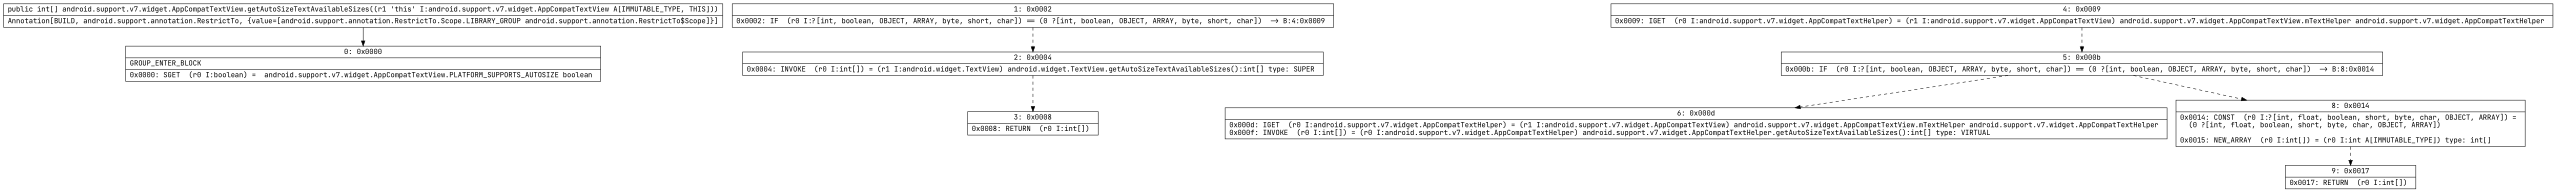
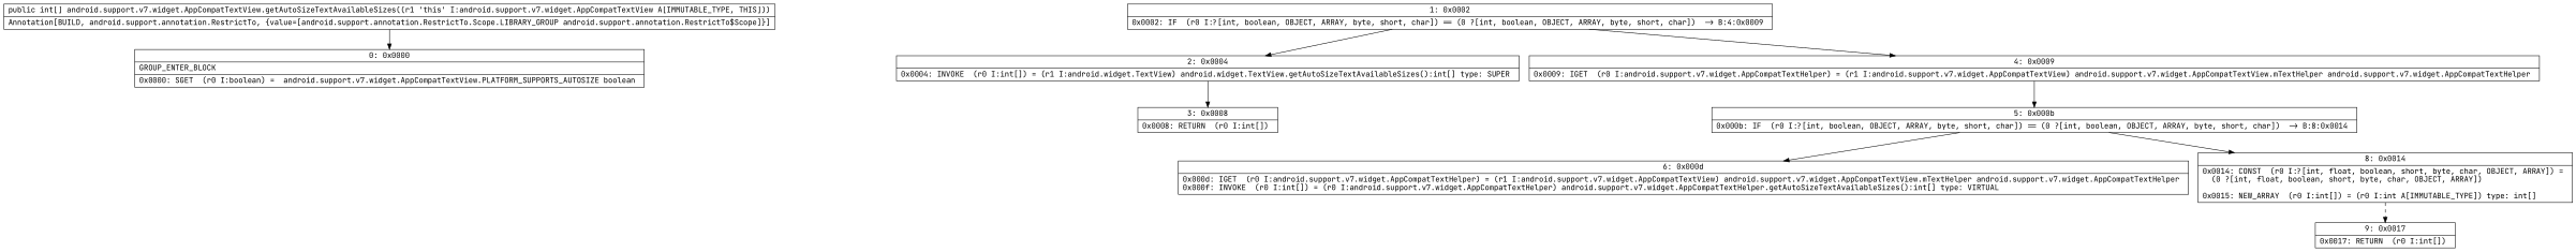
  digraph {
    fontname="JetBrains Mono"
    node [fontname="JetBrains Mono" shape=record]
    edge [fontname="JetBrains Mono"]
    n1 [label="{0\:\ 0x0000|GROUP_ENTER_BLOCK\l|0x0000: SGET  (r0 I:boolean) =  android.support.v7.widget.AppCompatTextView.PLATFORM_SUPPORTS_AUTOSIZE boolean \l}"]
    n2 [label="{1\:\ 0x0002|0x0002: IF  (r0 I:?[int, boolean, OBJECT, ARRAY, byte, short, char]) == (0 ?[int, boolean, OBJECT, ARRAY, byte, short, char])  \-\> B:4:0x0009 \l}"]
    n3 [label="{2\:\ 0x0004|0x0004: INVOKE  (r0 I:int[]) = (r1 I:android.widget.TextView) android.widget.TextView.getAutoSizeTextAvailableSizes():int[] type: SUPER \l}"]
    n4 [label="{4\:\ 0x0009|0x0009: IGET  (r0 I:android.support.v7.widget.AppCompatTextHelper) = (r1 I:android.support.v7.widget.AppCompatTextView) android.support.v7.widget.AppCompatTextView.mTextHelper android.support.v7.widget.AppCompatTextHelper \l}"]
    n5 [label="{3\:\ 0x0008|0x0008: RETURN  (r0 I:int[]) \l}"]
    n6 [label="{5\:\ 0x000b|0x000b: IF  (r0 I:?[int, boolean, OBJECT, ARRAY, byte, short, char]) == (0 ?[int, boolean, OBJECT, ARRAY, byte, short, char])  \-\> B:8:0x0014 \l}"]
    n7 [label="{6\:\ 0x000d|0x000d: IGET  (r0 I:android.support.v7.widget.AppCompatTextHelper) = (r1 I:android.support.v7.widget.AppCompatTextView) android.support.v7.widget.AppCompatTextView.mTextHelper android.support.v7.widget.AppCompatTextHelper \l0x000f: INVOKE  (r0 I:int[]) = (r0 I:android.support.v7.widget.AppCompatTextHelper) android.support.v7.widget.AppCompatTextHelper.getAutoSizeTextAvailableSizes():int[] type: VIRTUAL \l}"]
    n8 [label="{8\:\ 0x0014|0x0014: CONST  (r0 I:?[int, float, boolean, short, byte, char, OBJECT, ARRAY]) = \l  (0 ?[int, float, boolean, short, byte, char, OBJECT, ARRAY])\l \l0x0015: NEW_ARRAY  (r0 I:int[]) = (r0 I:int A[IMMUTABLE_TYPE]) type: int[] \l}"]
    n9 [label="{9\:\ 0x0017|0x0017: RETURN  (r0 I:int[]) \l}"]
    n10 [label="{public int[] android.support.v7.widget.AppCompatTextView.getAutoSizeTextAvailableSizes((r1 'this' I:android.support.v7.widget.AppCompatTextView A[IMMUTABLE_TYPE, THIS]))  | Annotation[BUILD, android.support.annotation.RestrictTo, \{value=[android.support.annotation.RestrictTo.Scope.LIBRARY_GROUP android.support.annotation.RestrictTo$Scope]\}]\l}"]
-   n2 -> n3 [style=dashed]
-   n3 -> n5 [style=dashed]
-   n4 -> n6 [style=dashed]
-   n6 -> n7 [style=dashed]
-   n6 -> n8 [style=dashed]
+   n2 -> n3 [style=solid]
+   n2 -> n4
+   n3 -> n5
+   n4 -> n6
+   n6 -> n7 [style=solid]
+   n6 -> n8
    n8 -> n9 [style=dashed]
    n10 -> n1
  }
